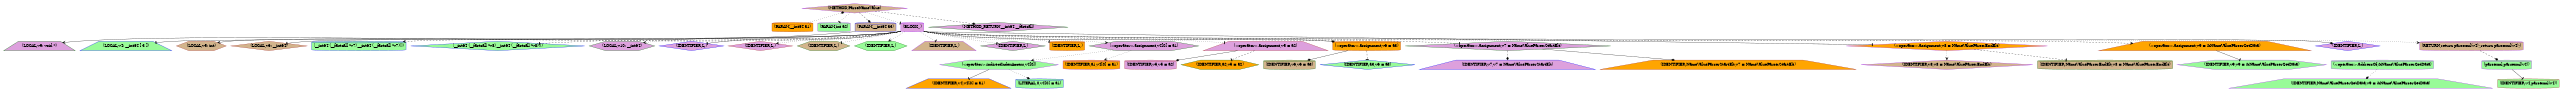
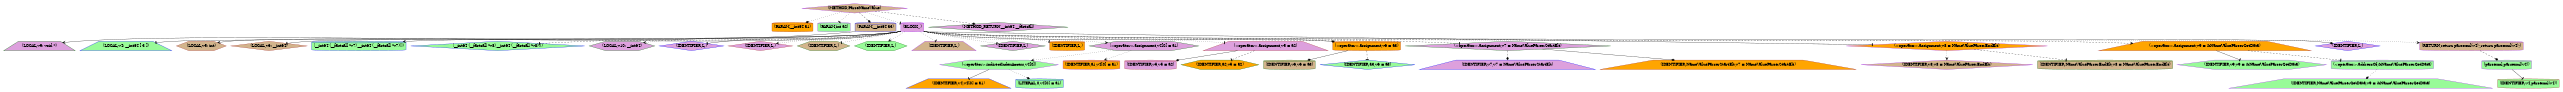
  digraph {
    node [color=purple fillcolor=palegreen shape=cylinder style=filled]
    edge [arrowhead=tee style=dotted]
    n1 [fillcolor=tan label="(METHOD,ParseNameValue)" shape=diamond]
    n2 [color=brown fillcolor=orange label="(PARAM,__int64 a1)"]
    n3 [label="(PARAM,int a2)"]
    n4 [color=blue fillcolor=tan label="(PARAM,__int64 a3)"]
    n5 [fillcolor=plum label="(BLOCK,,)"]
    n6 [color=darkgreen fillcolor=plum label="(METHOD_RETURN,__int64 __fastcall)" shape=diamond]
    n7 [color=darkgreen fillcolor=plum label="(LOCAL,v9: void *)" shape=trapezium]
    n8 [color=blue label="(LOCAL,v4: __int64 [ 3 ])" shape=trapezium]
    n9 [color=brown fillcolor=tan label="(LOCAL,v5: int)" shape=hexagon]
    n10 [color=brown fillcolor=tan label="(LOCAL,v6: __int64)" shape=diamond]
    n11 [color=blue label="(__int64 (__fastcall *v7),__int64 (__fastcall *v7)())"]
    n12 [color=blue label="(__int64 (__fastcall *v8),__int64 (__fastcall *v8)())" shape=diamond]
    n13 [color=darkgreen fillcolor=plum label="(LOCAL,v10: __int64)" shape=hexagon]
    n14 [color=blue fillcolor=plum label="(IDENTIFIER,L,)" shape=diamond]
    n15 [color=brown fillcolor=plum label="(IDENTIFIER,L,)" shape=diamond]
    n16 [color=darkgreen fillcolor=tan label="(IDENTIFIER,L,)" shape=hexagon]
    n17 [color=darkgreen label="(IDENTIFIER,L,)" shape=hexagon]
    n18 [fillcolor=tan label="(IDENTIFIER,L,)" shape=trapezium]
    n19 [color=darkgreen fillcolor=plum label="(IDENTIFIER,L,)" shape=diamond]
    n20 [color=brown fillcolor=orange label="(IDENTIFIER,L,)"]
    n21 [color=darkgreen fillcolor=plum label="(<operator>.assignment,v4[0] = a1)" shape=hexagon]
    n22 [color=brown fillcolor=plum label="(<operator>.assignment,v5 = a2)" shape=trapezium]
    n23 [color=brown fillcolor=orange label="(<operator>.assignment,v6 = a3)"]
    n24 [color=darkgreen fillcolor=plum label="(<operator>.assignment,v7 = NameValueParserStartElt)" shape=diamond]
    n25 [fillcolor=orange label="(<operator>.assignment,v8 = NameValueParserEndElt)" shape=diamond]
    n26 [color=brown fillcolor=orange label="(<operator>.assignment,v9 = &NameValueParserGetData)" shape=trapezium]
    n27 [color=blue fillcolor=plum label="(IDENTIFIER,L,)" shape=diamond]
    n28 [fillcolor=tan label="(RETURN,return parsexml(v4);,return parsexml(v4);)"]
    n29 [label="(<operator>.indirectIndexAccess,v4[0])" shape=hexagon]
    n30 [fillcolor=orange label="(IDENTIFIER,a1,v4[0] = a1)"]
    n31 [color=brown fillcolor=plum label="(IDENTIFIER,v5,v5 = a2)"]
    n32 [color=darkgreen fillcolor=orange label="(IDENTIFIER,a2,v5 = a2)" shape=hexagon]
    n33 [color=darkgreen fillcolor=tan label="(IDENTIFIER,v6,v6 = a3)"]
    n34 [color=blue label="(IDENTIFIER,a3,v6 = a3)" shape=diamond]
    n35 [color=blue fillcolor=plum label="(IDENTIFIER,v7,v7 = NameValueParserStartElt)" shape=trapezium]
    n36 [color=brown fillcolor=orange label="(IDENTIFIER,NameValueParserStartElt,v7 = NameValueParserStartElt)" shape=trapezium]
    n37 [fillcolor=tan label="(IDENTIFIER,v8,v8 = NameValueParserEndElt)" shape=diamond]
    n38 [color=darkgreen fillcolor=tan label="(IDENTIFIER,NameValueParserEndElt,v8 = NameValueParserEndElt)"]
    n39 [label="(IDENTIFIER,v9,v9 = &NameValueParserGetData)" shape=hexagon]
    n40 [label="(<operator>.addressOf,&NameValueParserGetData)"]
    n41 [label="(parsexml,parsexml(v4))"]
    n42 [color=blue fillcolor=orange label="(IDENTIFIER,v4,v4[0] = a1)" shape=trapezium]
    n43 [color=blue label="(LITERAL,0,v4[0] = a1)"]
    n44 [label="(IDENTIFIER,NameValueParserGetData,v9 = &NameValueParserGetData)" shape=trapezium]
    n45 [color=brown label="(IDENTIFIER,v4,parsexml(v4))"]
-   n2 -> n1 [arrowhead=diamond]
+   n1 -> n2 [arrowhead=diamond]
    n1 -> n3
    n1 -> n4 [arrowhead=diamond style=dashed]
    n1 -> n5
    n1 -> n6 [arrowhead=diamond style=dashed]
    n4 -> n7 [arrowhead=vee style=solid]
    n5 -> n8 [style=solid]
    n5 -> n9 [arrowhead=vee style=solid]
    n5 -> n10 [style=solid]
-   n5 -> n11 [arrowhead=vee style=dashed]
+   n5 -> n11 [arrowhead=vee style=solid]
    n5 -> n12 [style=dashed]
    n5 -> n13 [arrowhead=vee]
    n5 -> n14 [style=solid]
    n5 -> n15 [arrowhead=vee]
    n5 -> n16
    n5 -> n17 [arrowhead=vee]
    n5 -> n18
    n5 -> n19
    n5 -> n20
    n5 -> n21 [arrowhead=vee]
    n5 -> n22
    n5 -> n23 [arrowhead=diamond style=solid]
    n5 -> n24 [style=dashed]
    n5 -> n25 [style=solid]
    n5 -> n26 [arrowhead=vee style=dashed]
    n5 -> n27 [arrowhead=diamond style=solid]
    n5 -> n28 [arrowhead=vee]
    n21 -> n29 [arrowhead=vee]
    n21 -> n30 [arrowhead=vee]
    n22 -> n31 [arrowhead=diamond style=solid]
    n22 -> n32 [style=dashed]
    n23 -> n33 [arrowhead=diamond style=solid]
    n23 -> n34 [style=dashed]
    n24 -> n35 [arrowhead=diamond style=dashed]
    n24 -> n36 [arrowhead=diamond style=solid]
    n25 -> n37 [arrowhead=vee]
    n25 -> n38 [style=dashed]
    n26 -> n39 [style=solid]
+   n26 -> n40 [style=dashed]
    n28 -> n41 [arrowhead=diamond style=dashed]
    n29 -> n42 [style=solid]
    n29 -> n43 [arrowhead=diamond]
    n40 -> n44 [arrowhead=diamond]
    n41 -> n45 [style=solid]
  }
